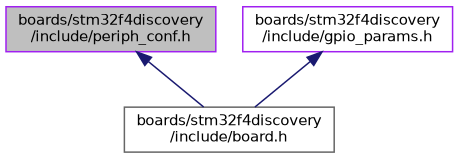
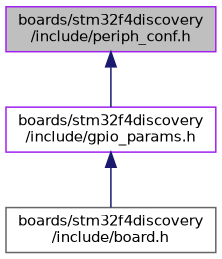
  digraph {
    fontname="DejaVu Sans"
    node [color=purple fillcolor=white fontname="DejaVu Sans" fontsize=10 shape=record style=filled]
    edge [color=midnightblue dir=back fontname="DejaVu Sans" fontsize=10 labelfontname=Helvetica labelfontsize=10 style=solid]
    n1 [fillcolor=grey75 fontcolor=black height=0.2 label="boards/stm32f4discovery\l/include/periph_conf.h" width=0.4]
    n2 [color=gray40 height=0.2 label="boards/stm32f4discovery\l/include/board.h" width=0.4]
    n3 [height=0.2 label="boards/stm32f4discovery\l/include/gpio_params.h" width=0.4]
-   n1 -> n2
+   n1 -> n3
    n3 -> n2
  }
